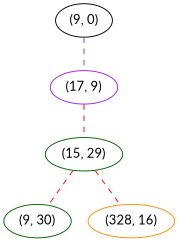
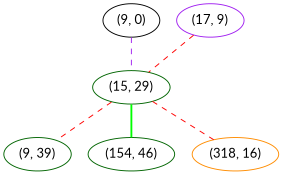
  graph {
    fontname=Lato
    node [color=darkgreen fontname=Lato]
    edge [color=red fontname=Lato style=dashed weight=1]
    n1 [color=black label="(9, 0)"]
    "(17, 9)" [color=purple]
    "(15, 29)"
-   "(9, 30)"
-   "(328, 16)" [color=darkorange]
-   n1 -- "(17, 9)" [color=purple weight=4]
+   "(9, 30)" [label="(9, 39)"]
+   "(154, 46)"
+   "(328, 16)" [color=darkorange label="(318, 16)"]
+   n1 -- "(15, 29)" [color=purple weight=4]
    "(17, 9)" -- "(15, 29)"
    "(15, 29)" -- "(9, 30)"
+   "(15, 29)" -- "(154, 46)" [color=green style=bold weight=2]
    "(15, 29)" -- "(328, 16)"
  }
